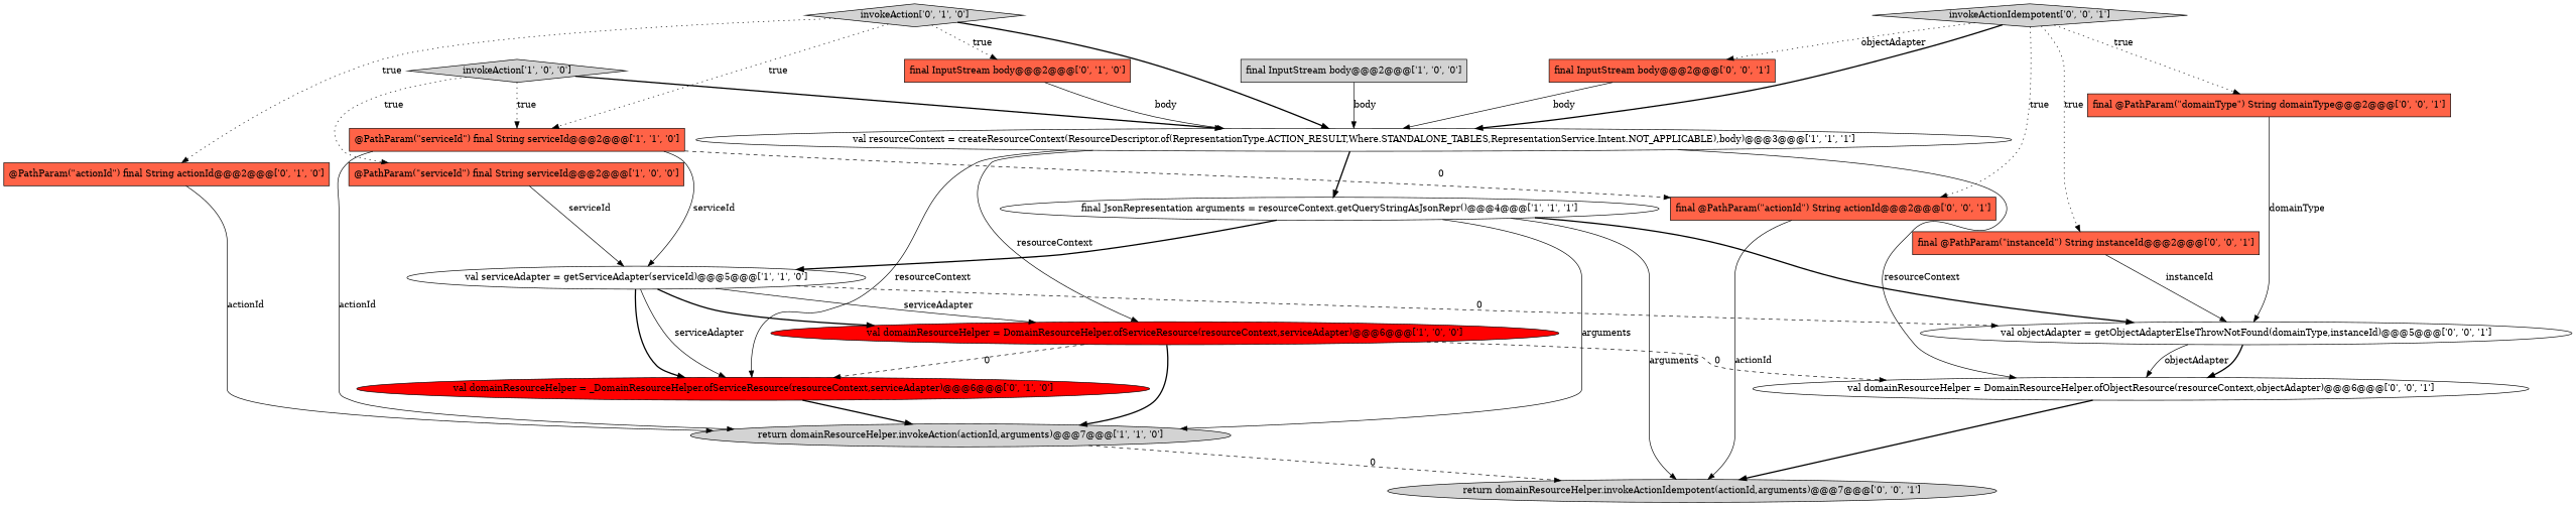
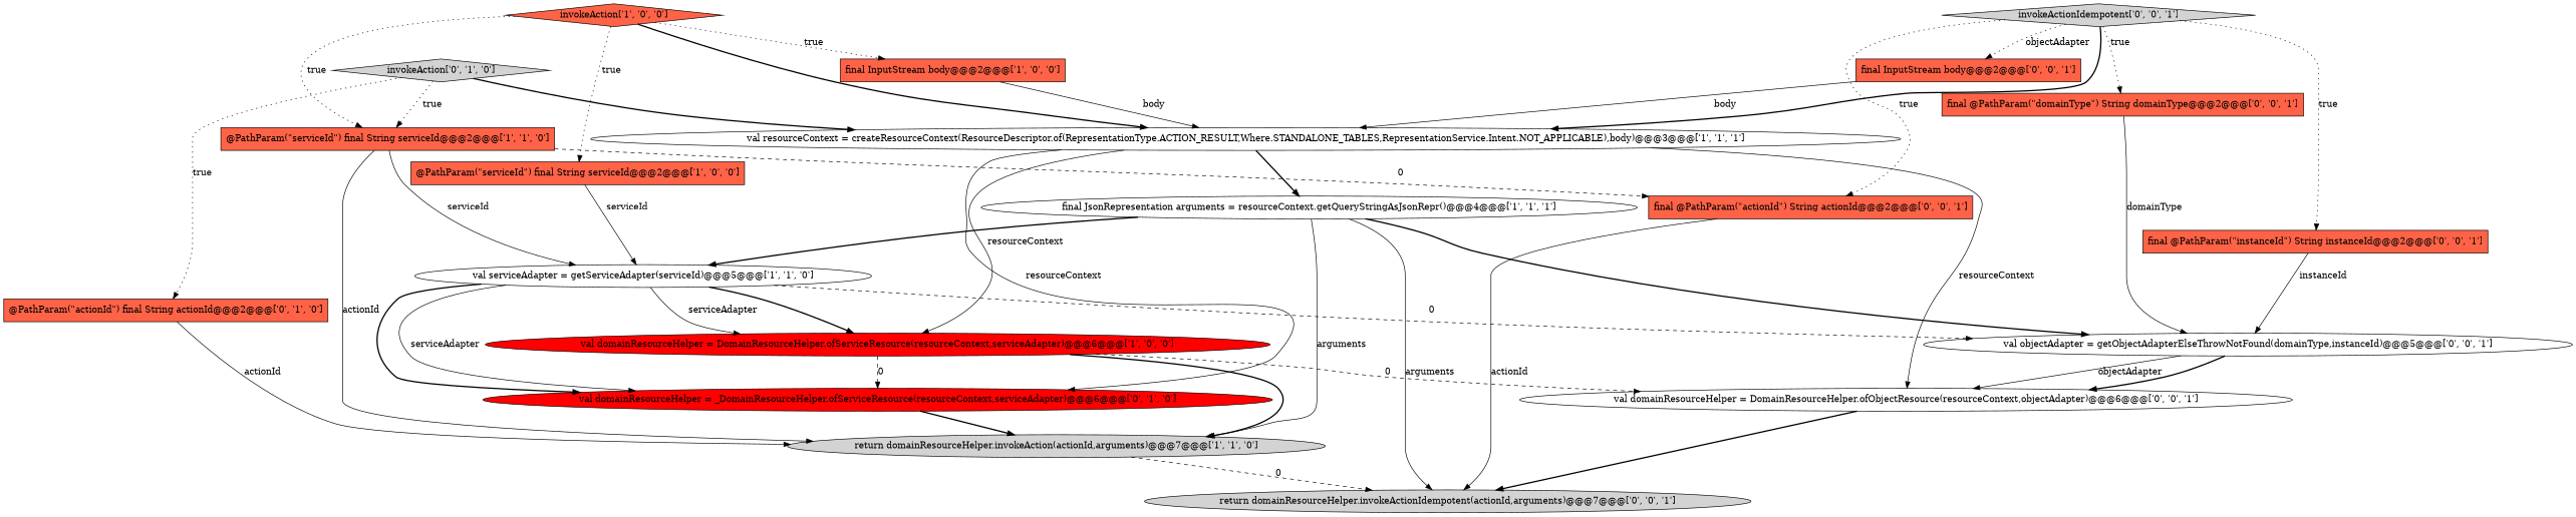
  digraph {
    node [fillcolor=tomato shape=ellipse style=filled]
    edge [style=solid]
    n1 [fillcolor=lightgray label="return domainResourceHelper.invokeAction(actionId,arguments)@@@7@@@['1', '1', '0']"]
    n2 [fillcolor=lightgray label="return domainResourceHelper.invokeActionIdempotent(actionId,arguments)@@@7@@@['0', '0', '1']"]
    n3 [fillcolor=red label="val domainResourceHelper = DomainResourceHelper.ofServiceResource(resourceContext,serviceAdapter)@@@6@@@['1', '0', '0']"]
    n4 [fillcolor=white label="val domainResourceHelper = DomainResourceHelper.ofObjectResource(resourceContext,objectAdapter)@@@6@@@['0', '0', '1']"]
    n5 [fillcolor=red label="val domainResourceHelper = _DomainResourceHelper.ofServiceResource(resourceContext,serviceAdapter)@@@6@@@['0', '1', '0']"]
-   n6 [fillcolor=lightgray label="invokeAction['1', '0', '0']" shape=diamond]
+   n6 [label="invokeAction['1', '0', '0']" shape=diamond]
    n7 [label="@PathParam(\"serviceId\") final String serviceId@@@2@@@['1', '0', '0']" shape=box]
-   n8 [fillcolor=lightgray label="final InputStream body@@@2@@@['1', '0', '0']" shape=box]
+   n8 [label="final InputStream body@@@2@@@['1', '0', '0']" shape=box]
    n9 [fillcolor=white label="val resourceContext = createResourceContext(ResourceDescriptor.of(RepresentationType.ACTION_RESULT,Where.STANDALONE_TABLES,RepresentationService.Intent.NOT_APPLICABLE),body)@@@3@@@['1', '1', '1']"]
    n10 [label="@PathParam(\"serviceId\") final String serviceId@@@2@@@['1', '1', '0']" shape=box]
    n11 [fillcolor=white label="val serviceAdapter = getServiceAdapter(serviceId)@@@5@@@['1', '1', '0']"]
    n12 [fillcolor=white label="final JsonRepresentation arguments = resourceContext.getQueryStringAsJsonRepr()@@@4@@@['1', '1', '1']"]
    n13 [label="final @PathParam(\"actionId\") String actionId@@@2@@@['0', '0', '1']" shape=box]
    n14 [fillcolor=white label="val objectAdapter = getObjectAdapterElseThrowNotFound(domainType,instanceId)@@@5@@@['0', '0', '1']"]
    n15 [label="final InputStream body@@@2@@@['0', '0', '1']" shape=box]
    n16 [fillcolor=lightgray label="invokeActionIdempotent['0', '0', '1']" shape=diamond]
    n17 [label="final @PathParam(\"domainType\") String domainType@@@2@@@['0', '0', '1']" shape=box]
    n18 [label="final @PathParam(\"instanceId\") String instanceId@@@2@@@['0', '0', '1']" shape=box]
-   n19 [label="final InputStream body@@@2@@@['0', '1', '0']" shape=box]
    n20 [label="@PathParam(\"actionId\") final String actionId@@@2@@@['0', '1', '0']" shape=box]
    n21 [fillcolor=lightgray label="invokeAction['0', '1', '0']" shape=diamond]
    n1 -> n2 [label=0 style=dashed]
    n3 -> n1 [style=bold]
    n3 -> n4 [label=0 style=dashed]
    n3 -> n5 [label=0 style=dashed]
    n4 -> n2 [style=bold]
    n5 -> n1 [style=bold]
    n6 -> n7 [label=true style=dotted]
+   n6 -> n8 [label=true style=dotted]
    n6 -> n9 [style=bold]
    n6 -> n10 [label=true style=dotted]
    n7 -> n11 [label=serviceId]
    n8 -> n9 [label=body]
    n9 -> n3 [label=resourceContext]
    n9 -> n4 [label=resourceContext]
    n9 -> n5 [label=resourceContext]
    n9 -> n12 [style=bold]
    n10 -> n1 [label=actionId]
    n10 -> n11 [label=serviceId]
    n10 -> n13 [label=0 style=dashed]
    n11 -> n3 [style=bold]
    n11 -> n3 [label=serviceAdapter]
    n11 -> n5 [style=bold]
    n11 -> n5 [label=serviceAdapter]
    n11 -> n14 [label=0 style=dashed]
    n12 -> n1 [label=arguments]
    n12 -> n2 [label=arguments]
    n12 -> n11 [style=bold]
    n12 -> n14 [style=bold]
    n13 -> n2 [label=actionId]
    n14 -> n4 [label=objectAdapter]
    n14 -> n4 [style=bold]
    n15 -> n9 [label=body]
    n16 -> n9 [style=bold]
    n16 -> n13 [label=true style=dotted]
    n16 -> n15 [label=objectAdapter style=dotted]
    n16 -> n17 [label=true style=dotted]
    n16 -> n18 [label=true style=dotted]
    n17 -> n14 [label=domainType]
    n18 -> n14 [label=instanceId]
-   n19 -> n9 [label=body]
    n20 -> n1 [label=actionId]
    n21 -> n9 [style=bold]
    n21 -> n10 [label=true style=dotted]
-   n21 -> n19 [label=true style=dotted]
    n21 -> n20 [label=true style=dotted]
  }
